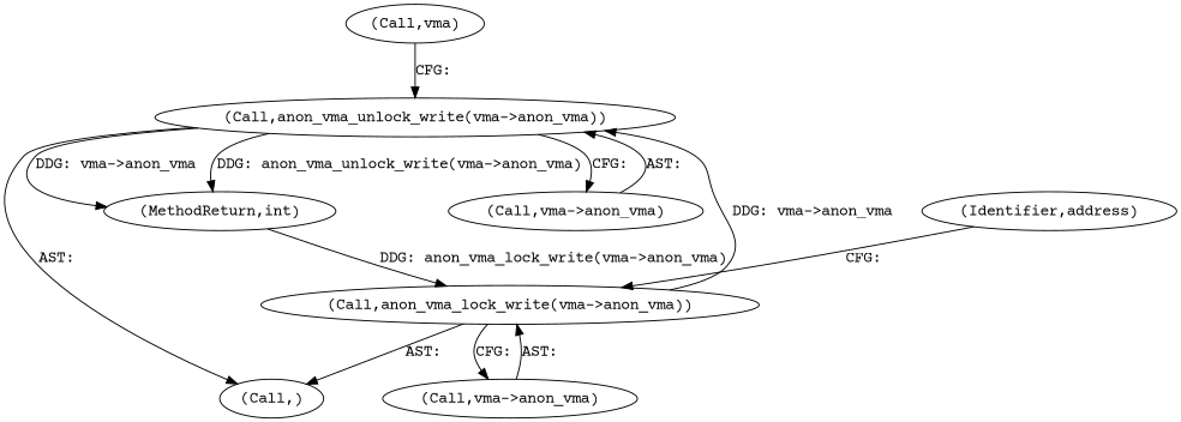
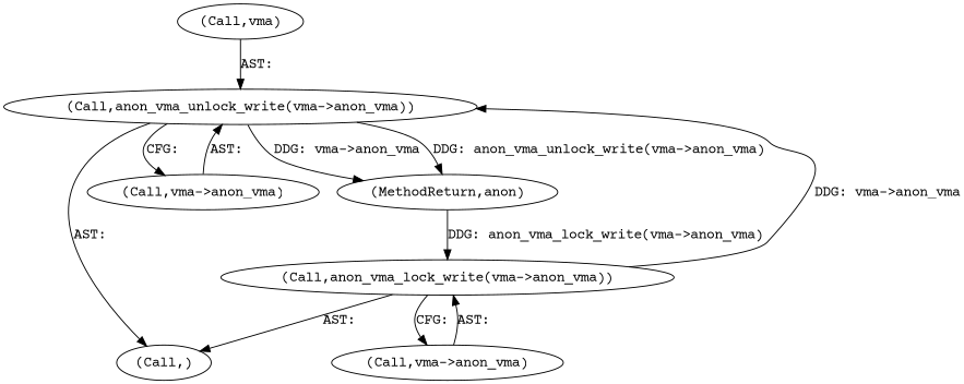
  digraph {
    fontname="Courier Prime"
    node [fontname="Courier Prime"]
    edge [fontname="Courier Prime"]
    n1 [label="(Call,anon_vma_unlock_write(vma->anon_vma))"]
    n2 [label="(Call,)"]
    n3 [label="(Call,vma->anon_vma)"]
-   n4 [label="(MethodReturn,int)"]
+   n4 [label="(MethodReturn,anon)"]
    n5 [label="(Call,anon_vma_lock_write(vma->anon_vma))"]
    n6 [label="(Call,vma->anon_vma)"]
    n7 [label="(Call,vma)"]
-   n8 [label="(Identifier,address)"]
    n1 -> n2 [label="AST: "]
    n1 -> n3 [label="CFG: "]
    n1 -> n4 [label="DDG: vma->anon_vma"]
    n1 -> n4 [label="DDG: anon_vma_unlock_write(vma->anon_vma)"]
    n3 -> n1 [label="AST: "]
    n4 -> n5 [label="DDG: anon_vma_lock_write(vma->anon_vma)"]
    n5 -> n1 [label="DDG: vma->anon_vma"]
    n5 -> n2 [label="AST: "]
    n5 -> n6 [label="CFG: "]
    n6 -> n5 [label="AST: "]
-   n7 -> n1 [label="CFG: "]
-   n8 -> n5 [label="CFG: "]
+   n7 -> n1 [label="AST: "]
  }
